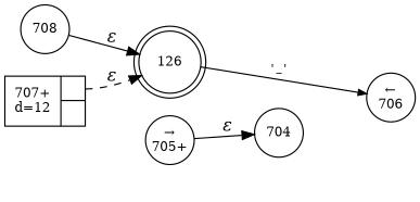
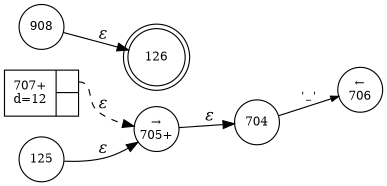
  digraph {
    rankdir=LR
    node [fixedsize=true fontsize=11 shape=circle peripheries=1]
    edge [fontname="Times-Italic"]
    n1 [label=126 shape=doublecircle width=.6 peripheries=""]
    n2 [label=704 width=.55]
    n3 [label="&larr;\n706" width=.55]
    n4 [label="&rarr;\n705+" width=.55]
    n5 [fixedsize=false label="{707+\nd=12|{<p0>|<p1>}}" shape=record]
-   n6 [label=708 width=.55]
-   n1 -> n3 [arrowhead=normal arrowsize=.7 fontname=Courier fontsize=11 label="'_'"]
+   n6 [label=908 width=.55]
+   n7 [label=125 width=.55]
+   n2 -> n3 [arrowhead=normal arrowsize=.7 fontname=Courier fontsize=11 label="'_'"]
    n4 -> n2 [label="&epsilon;"]
-   n5 -> n1 [label="&epsilon;" style=dashed tailport=p0]
+   n5 -> n4 [label="&epsilon;" style=dashed tailport=p0]
    n6 -> n1 [label="&epsilon;"]
+   n7 -> n4 [label="&epsilon;"]
  }
